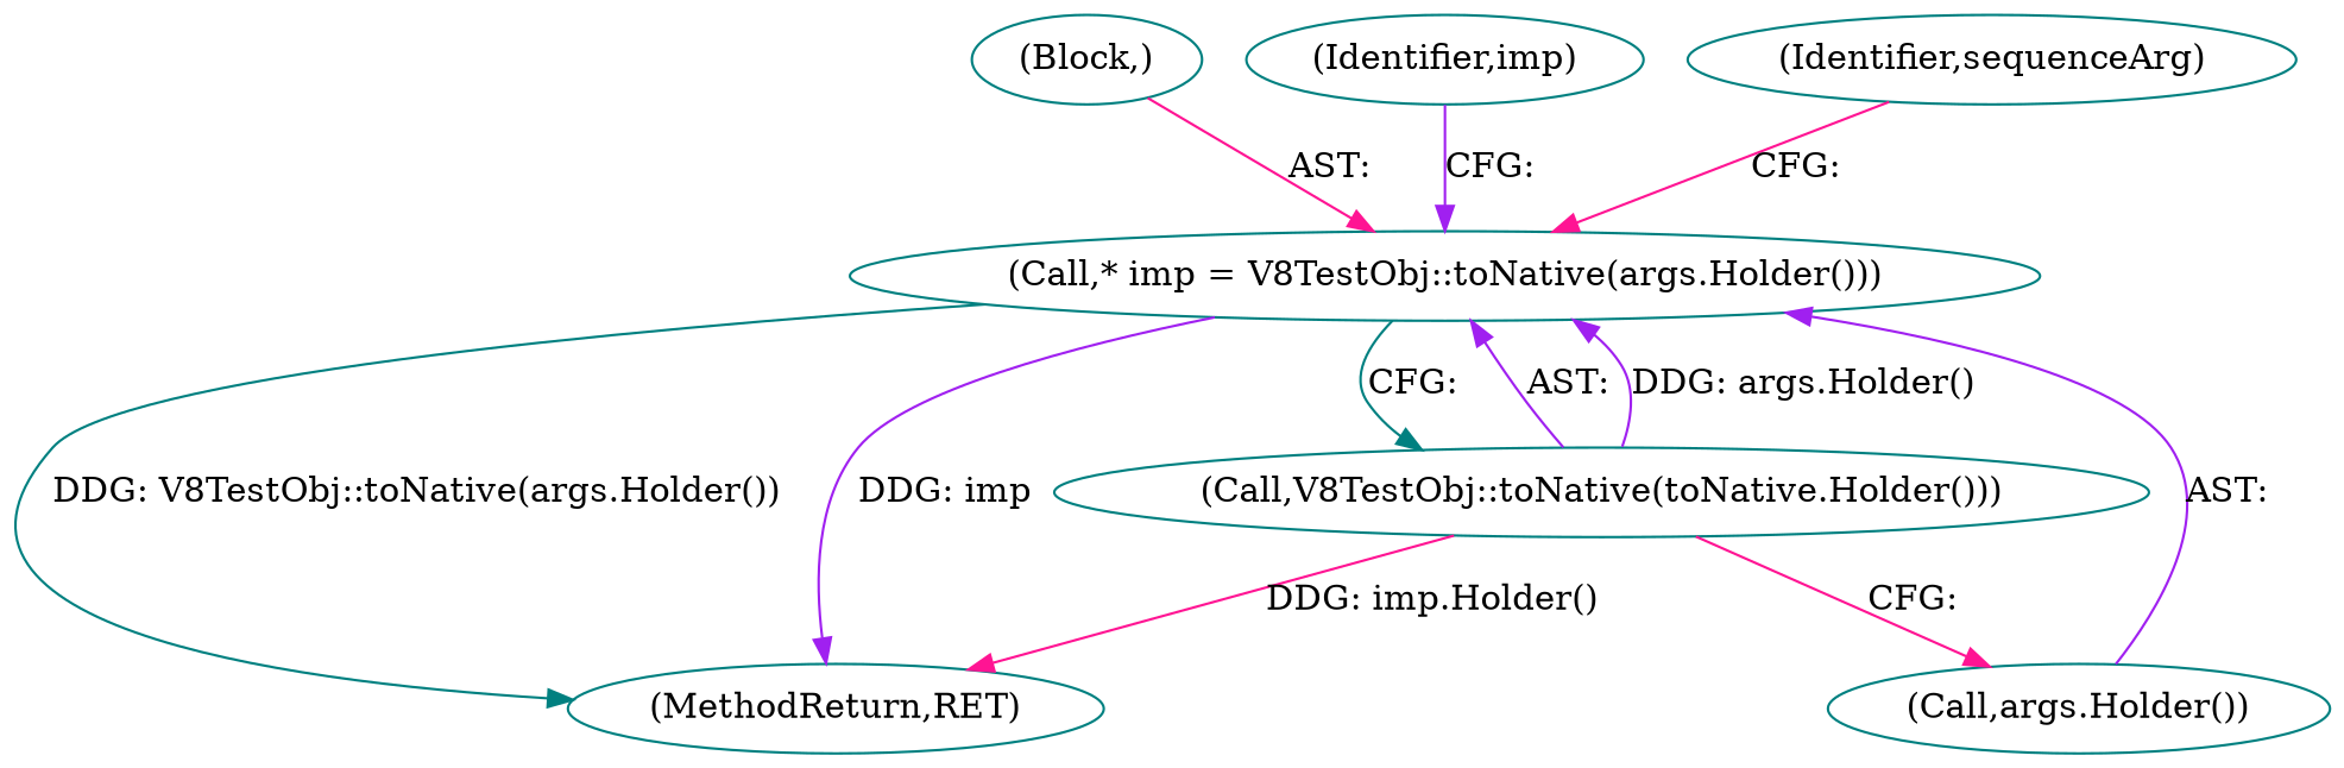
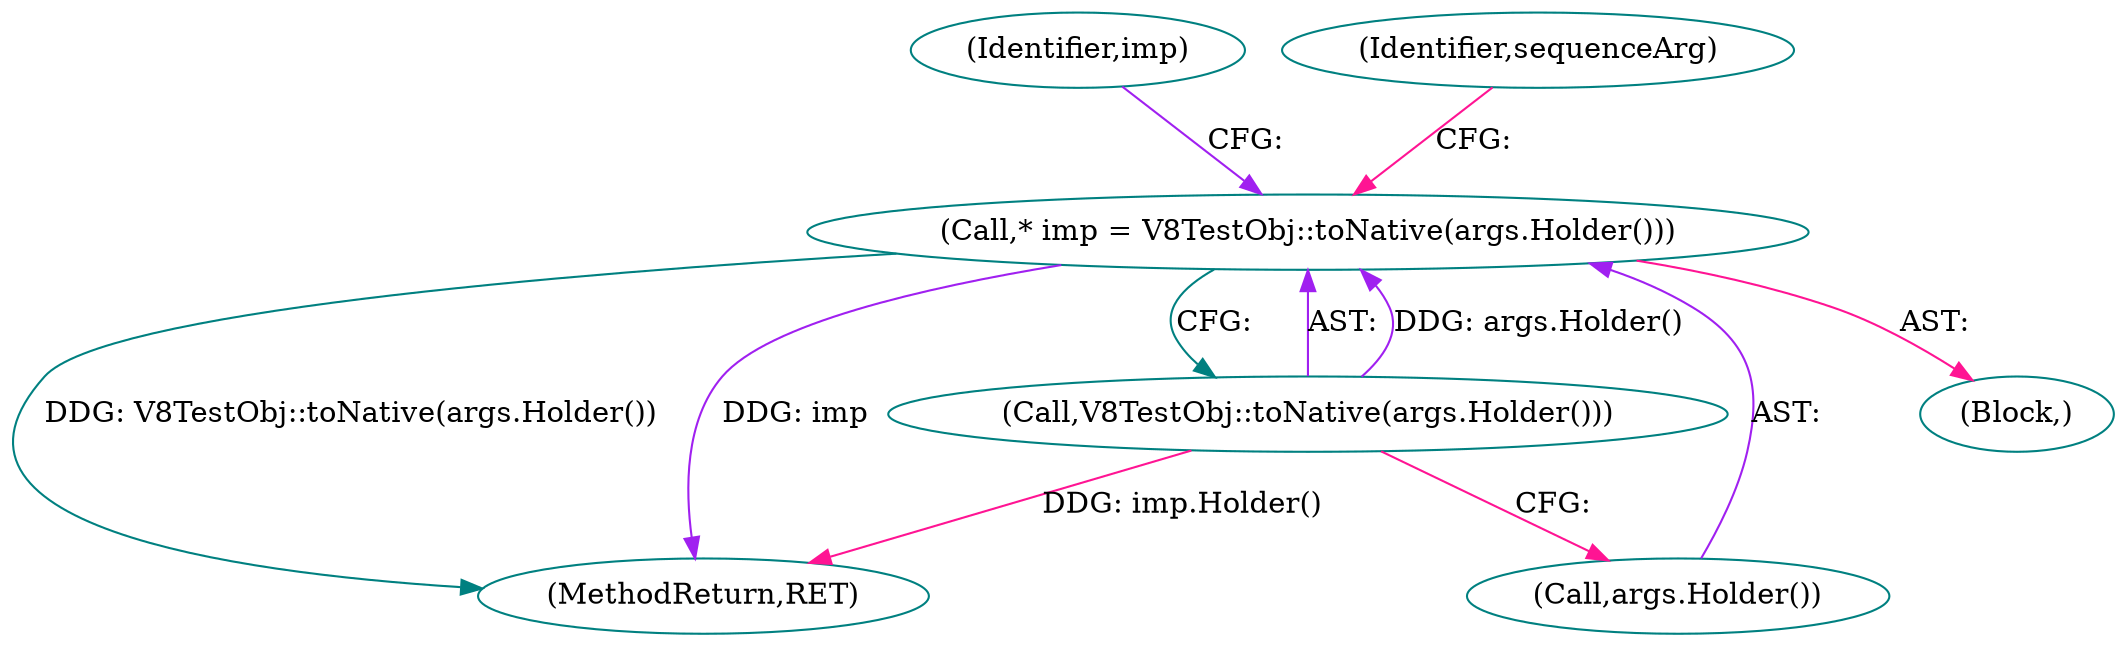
  digraph {
    node [color=teal]
    edge [color=purple]
    n1 [label="(Call,* imp = V8TestObj::toNative(args.Holder()))"]
-   n2 [label="(Call,V8TestObj::toNative(toNative.Holder()))"]
+   n2 [label="(Call,V8TestObj::toNative(args.Holder()))"]
    n3 [label="(MethodReturn,RET)"]
    n4 [label="(Block,)"]
    n5 [label="(Call,args.Holder())"]
    n6 [label="(Identifier,imp)"]
    n7 [label="(Identifier,sequenceArg)"]
    n1 -> n2 [color=teal label="CFG: "]
    n1 -> n3 [color=teal label="DDG: V8TestObj::toNative(args.Holder())"]
    n1 -> n3 [label="DDG: imp"]
-   n4 -> n1 [color=deeppink label="AST: "]
+   n1 -> n4 [color=deeppink label="AST: "]
    n2 -> n1 [label="AST: "]
    n2 -> n1 [label="DDG: args.Holder()"]
    n2 -> n3 [color=deeppink label="DDG: imp.Holder()"]
    n2 -> n5 [color=deeppink label="CFG: "]
    n5 -> n1 [label="AST: "]
    n6 -> n1 [label="CFG: "]
    n7 -> n1 [color=deeppink label="CFG: "]
  }
